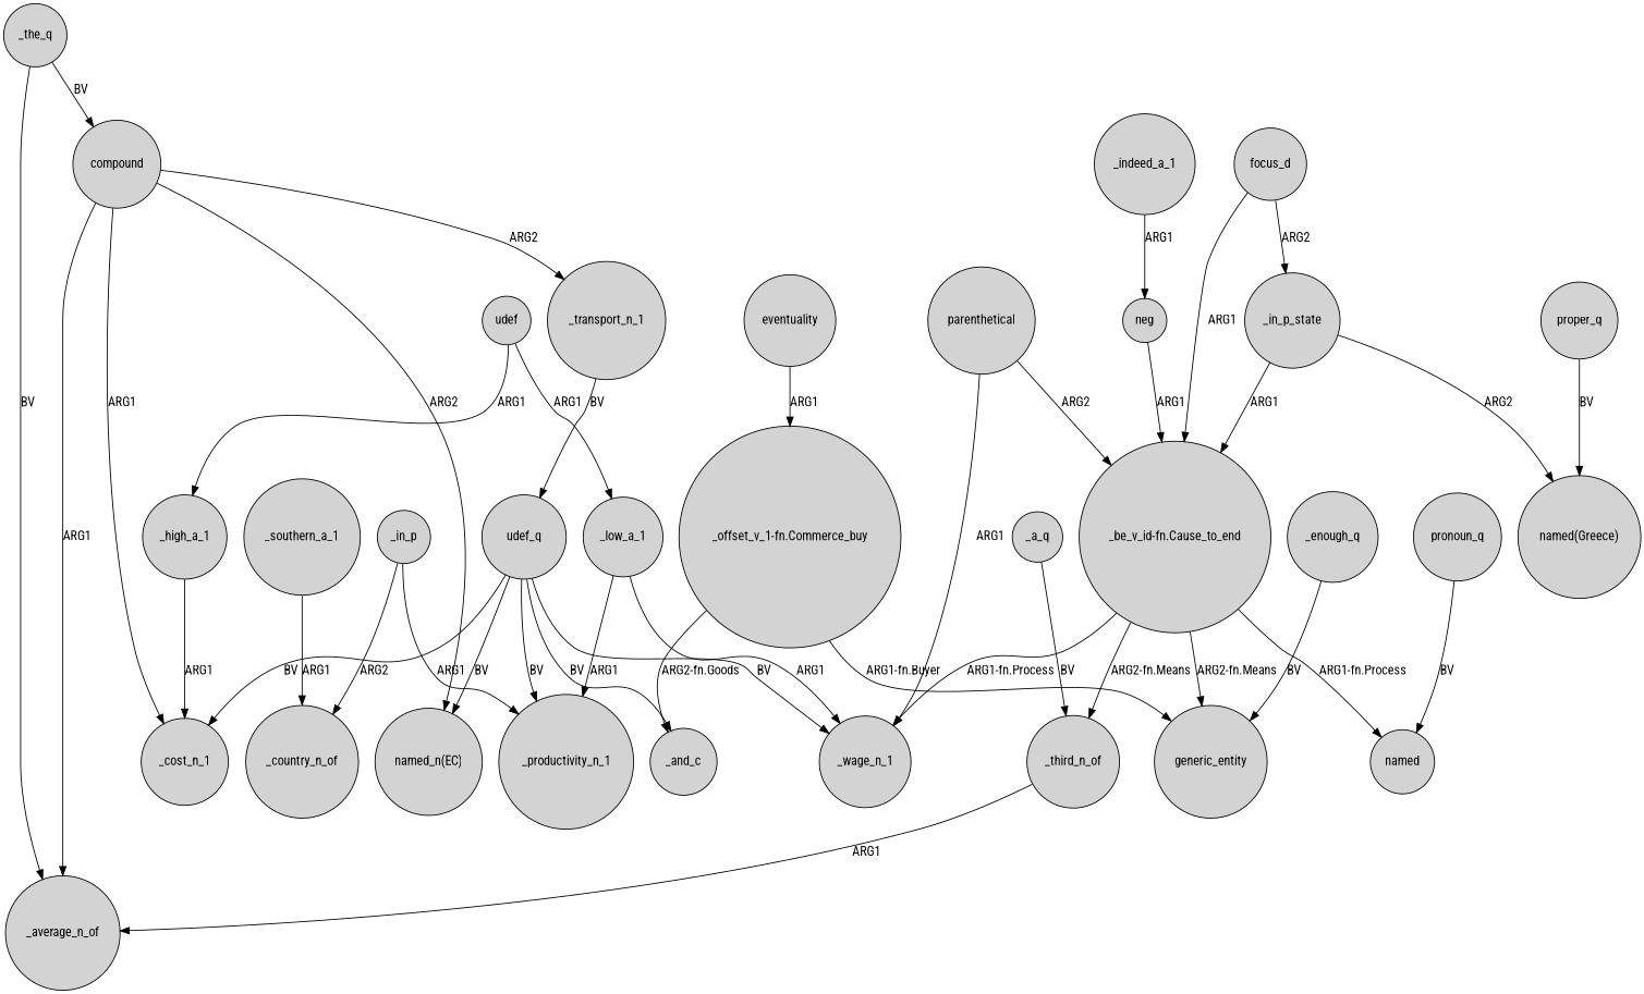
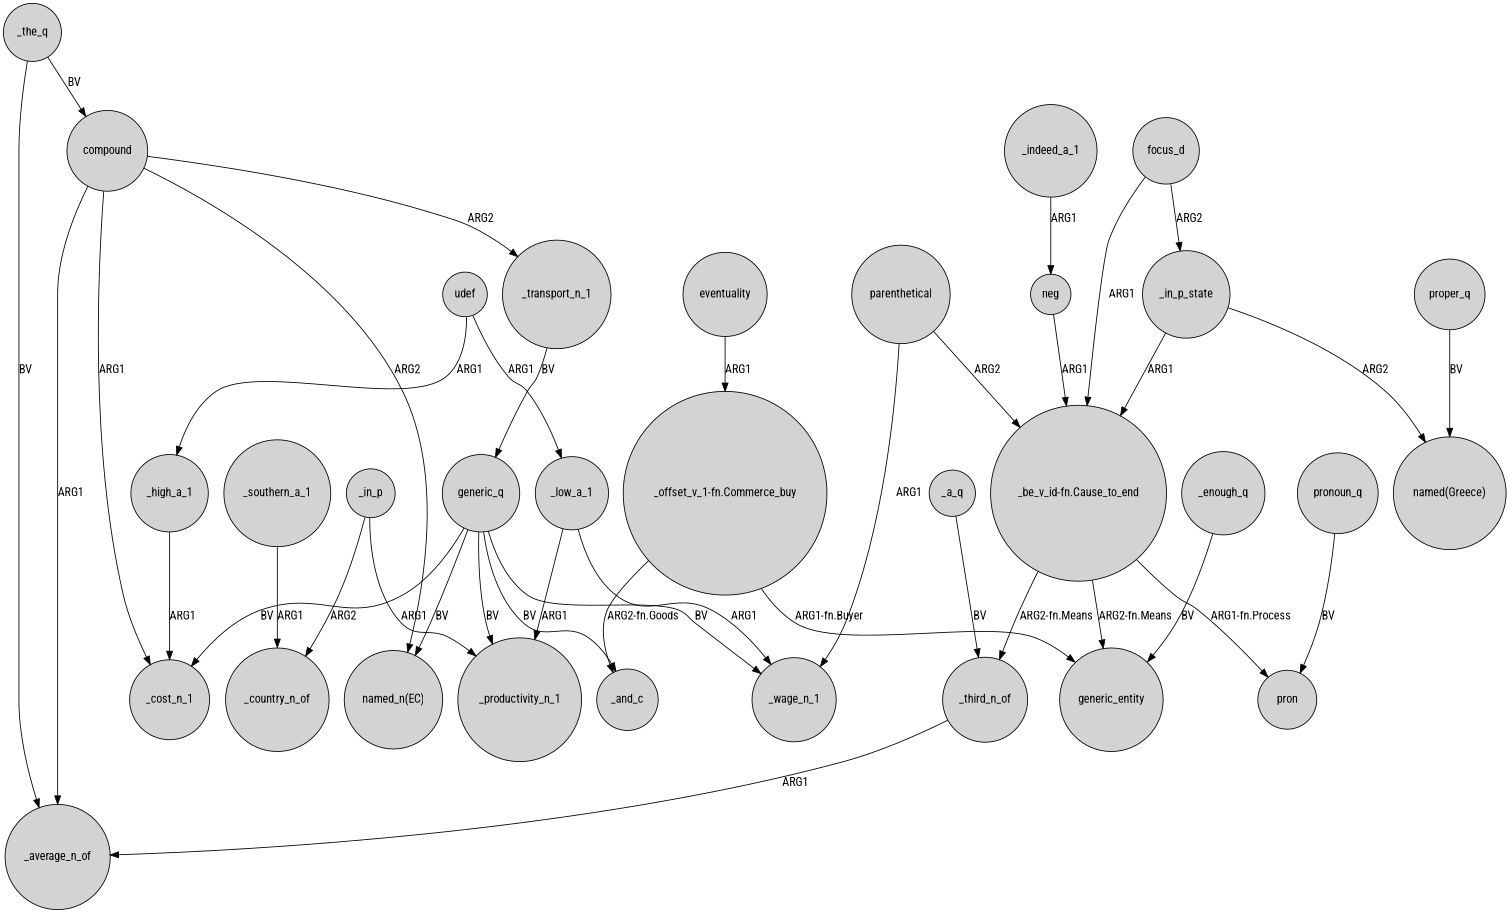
  digraph {
    fontname="Roboto Condensed"
    node [fontname="Roboto Condensed" shape=circle style=filled]
    edge [fontname="Roboto Condensed"]
    "_be_v_id-fn.Cause_to_end"
    _wage_n_1
    _third_n_of
    generic_entity
-   pron [label=named]
+   pron
    _average_n_of
    focus_d
    _in_p_state
    "named(Greece)"
    compound
    "named_n(EC)"
    _transport_n_1
    _cost_n_1
-   udef_q
+   udef_q [label=generic_q]
    n15 [label=udef]
    _low_a_1
    _high_a_1
    _productivity_n_1
    _in_p
    _country_n_of
    "_offset_v_1-fn.Commerce_buy"
    _and_c
    _the_q
    parenthetical
    neg
    _enough_q
    _a_q
    proper_q
    pronoun_q
    _southern_a_1
    eventuality
    _indeed_a_1
-   "_be_v_id-fn.Cause_to_end" -> _wage_n_1 [label="ARG1-fn.Process"]
    "_be_v_id-fn.Cause_to_end" -> _third_n_of [label="ARG2-fn.Means"]
    "_be_v_id-fn.Cause_to_end" -> generic_entity [label="ARG2-fn.Means"]
    "_be_v_id-fn.Cause_to_end" -> pron [label="ARG1-fn.Process"]
    _third_n_of -> _average_n_of [label=ARG1]
    focus_d -> "_be_v_id-fn.Cause_to_end" [label=ARG1]
    focus_d -> _in_p_state [label=ARG2]
    _in_p_state -> "_be_v_id-fn.Cause_to_end" [label=ARG1]
    _in_p_state -> "named(Greece)" [label=ARG2]
    compound -> _average_n_of [label=ARG1]
    compound -> "named_n(EC)" [label=ARG2]
    compound -> _transport_n_1 [label=ARG2]
    compound -> _cost_n_1 [label=ARG1]
    _transport_n_1 -> udef_q [label=BV]
    udef_q -> _wage_n_1 [label=BV]
    udef_q -> "named_n(EC)" [label=BV]
    udef_q -> _cost_n_1 [label=BV]
    udef_q -> _productivity_n_1 [label=BV]
    udef_q -> _and_c [label=BV]
    n15 -> _low_a_1 [label=ARG1]
    n15 -> _high_a_1 [label=ARG1]
    _low_a_1 -> _wage_n_1 [label=ARG1]
    _low_a_1 -> _productivity_n_1 [label=ARG1]
    _high_a_1 -> _cost_n_1 [label=ARG1]
    _in_p -> _productivity_n_1 [label=ARG1]
    _in_p -> _country_n_of [label=ARG2]
    "_offset_v_1-fn.Commerce_buy" -> generic_entity [label="ARG1-fn.Buyer"]
    "_offset_v_1-fn.Commerce_buy" -> _and_c [label="ARG2-fn.Goods"]
    _the_q -> _average_n_of [label=BV]
    _the_q -> compound [label=BV]
    parenthetical -> "_be_v_id-fn.Cause_to_end" [label=ARG2]
    parenthetical -> _wage_n_1 [label=ARG1]
    neg -> "_be_v_id-fn.Cause_to_end" [label=ARG1]
    _enough_q -> generic_entity [label=BV]
    _a_q -> _third_n_of [label=BV]
    proper_q -> "named(Greece)" [label=BV]
    pronoun_q -> pron [label=BV]
    _southern_a_1 -> _country_n_of [label=ARG1]
    eventuality -> "_offset_v_1-fn.Commerce_buy" [label=ARG1]
    _indeed_a_1 -> neg [label=ARG1]
  }
